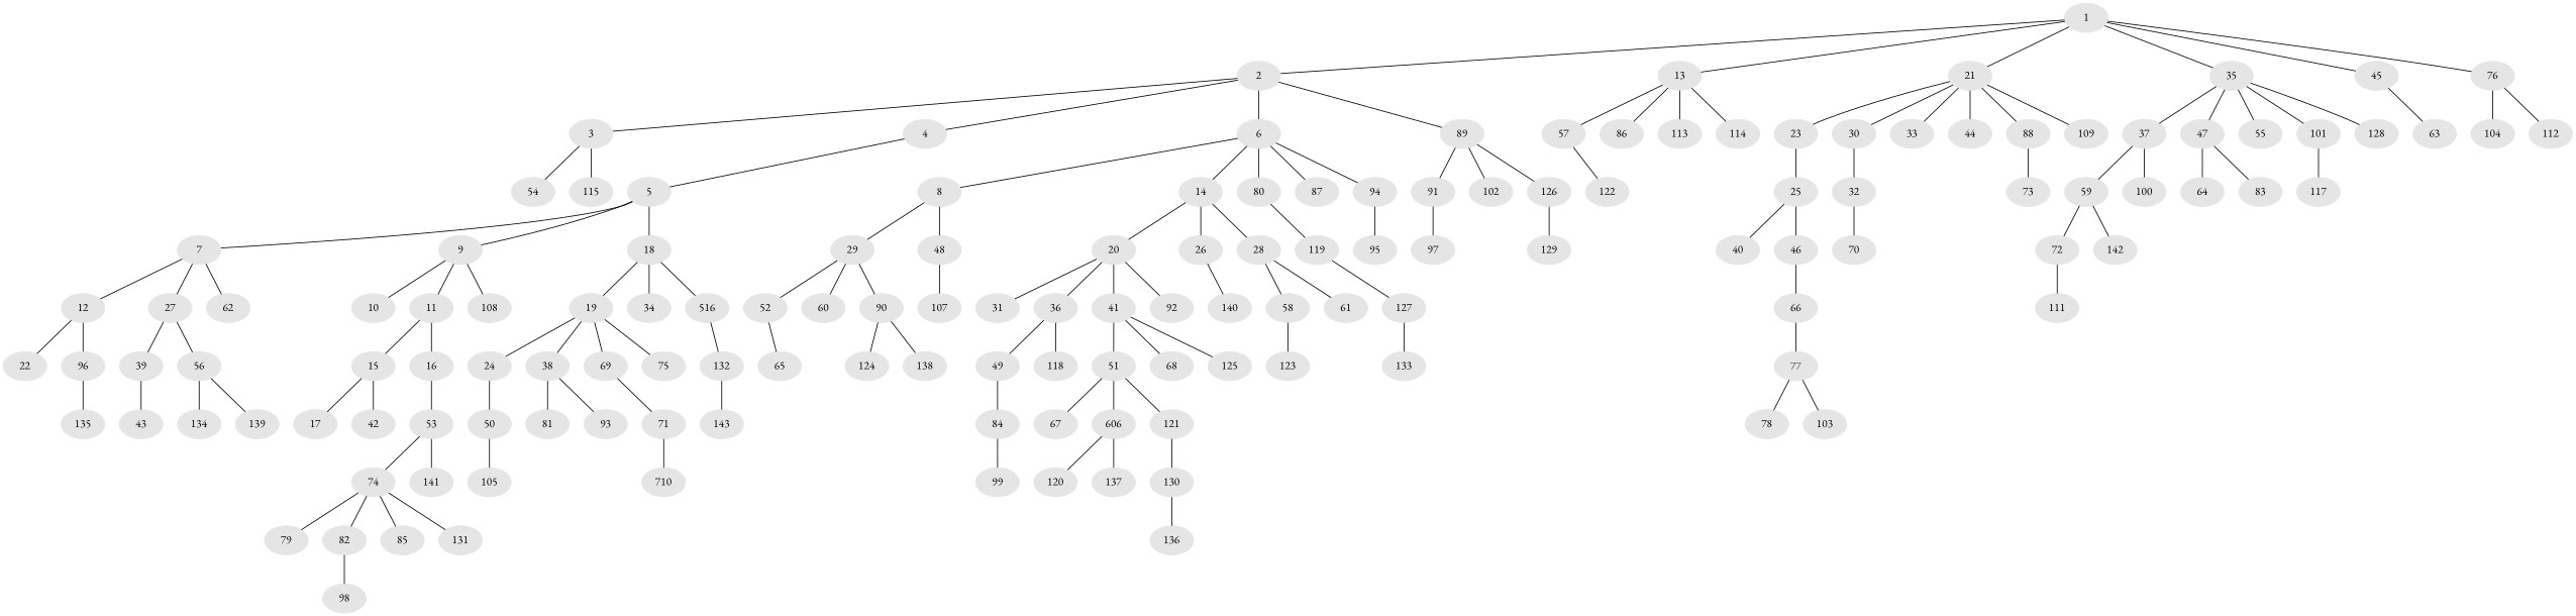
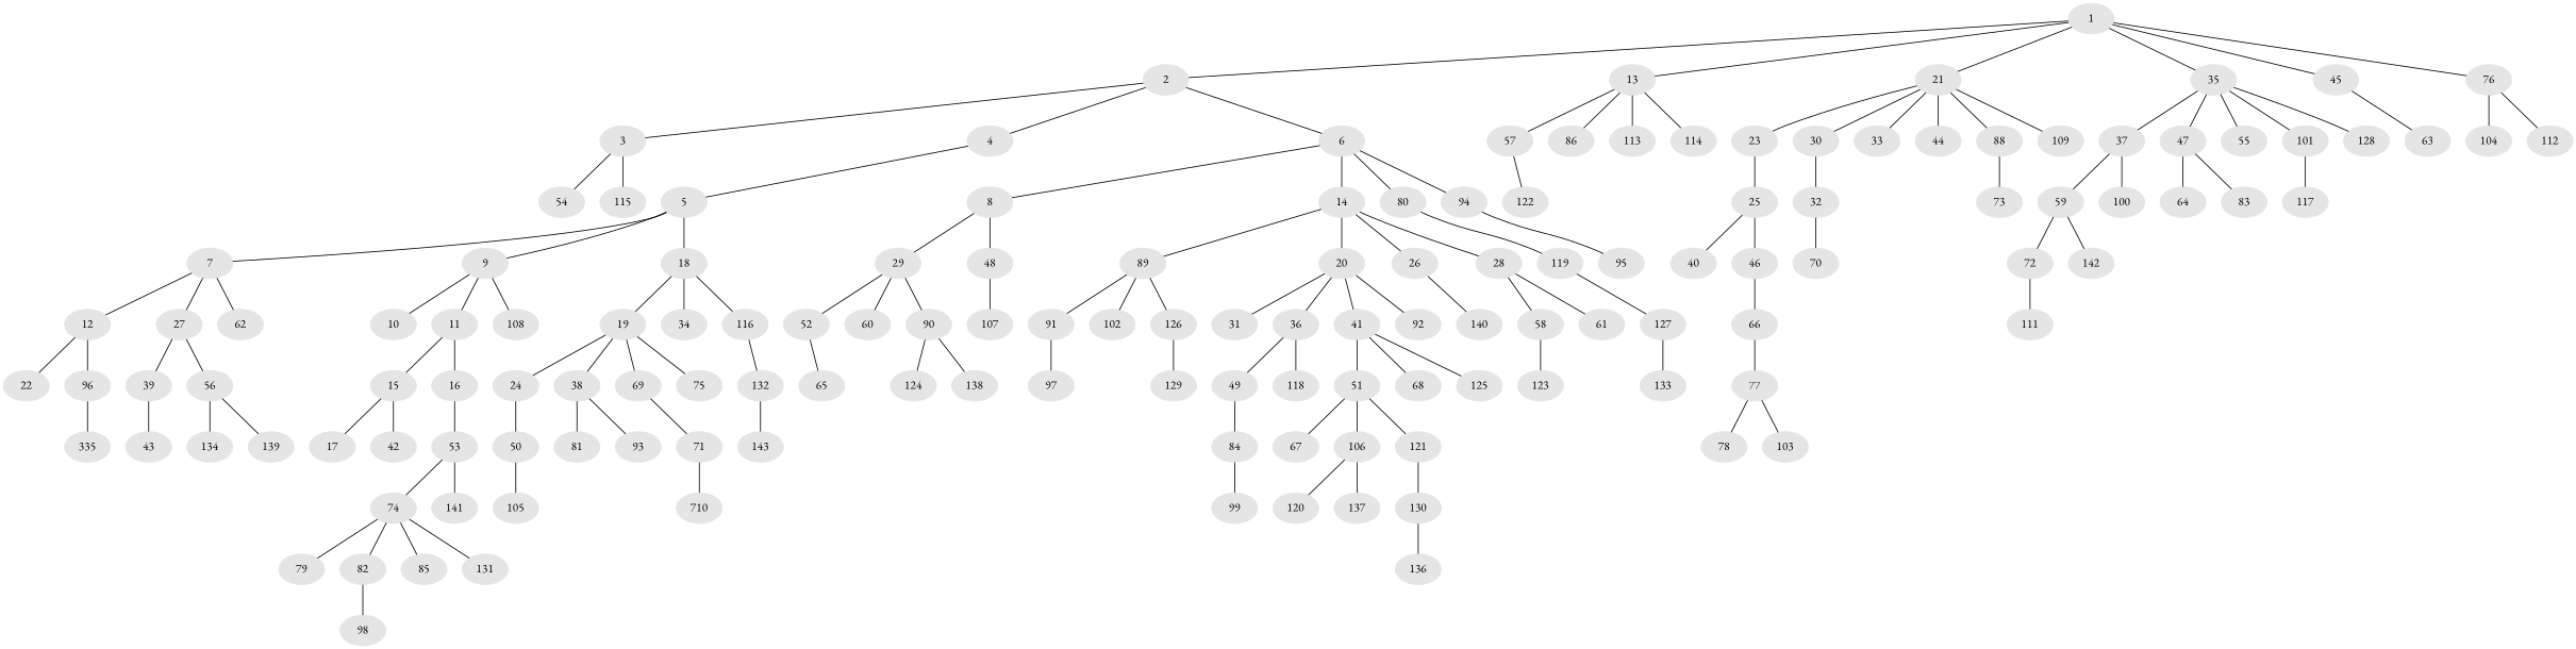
  graph {
    fontname="EB Garamond"
    node [color=gray90 fontname="EB Garamond" style=filled]
    edge [fontname="EB Garamond"]
    1
    2
    13
    21
    35
    45
    76
    3
    4
    6
    89
    57
    86
    113
    114
    23
    30
    33
    44
    88
    109
    37
    47
    55
    101
    128
    63
    104
    112
    54
    115
    5
    8
    14
    80
-   87
    94
    91
    102
    126
    7
    9
    18
    12
    27
    62
    10
    11
    108
    19
    34
-   116 [label=516]
+   116
    29
    48
    20
    26
    28
    119
    95
    22
    96
    39
    56
    52
    60
    90
    107
    15
    16
    17
    42
    53
-   135
+   135 [label=335]
    122
    31
    36
    41
    92
    140
    58
    61
    74
    141
    24
    38
    69
    75
    132
    50
    81
    93
    71
    49
    118
    51
    68
    125
    25
    32
    73
    40
    46
    105
    66
    43
    134
    139
    123
    65
    124
    138
    70
    59
    100
    64
    83
    117
    84
    72
    142
    67
-   106 [label=606]
+   106
    121
    77
    99
    120
    137
    130
    79
    82
    85
    131
    111
    78
    103
    n136 [label=710]
    98
    127
    97
    129
    143
    133
    136
    1 -- 2
    1 -- 13
    1 -- 21
    1 -- 35
    1 -- 45
    1 -- 76
    2 -- 3
    2 -- 4
    2 -- 6
-   2 -- 89
+   14 -- 89
    13 -- 57
    13 -- 86
    13 -- 113
    13 -- 114
    21 -- 23
    21 -- 30
    21 -- 33
    21 -- 44
    21 -- 88
    21 -- 109
    35 -- 37
    35 -- 47
    35 -- 55
    35 -- 101
    35 -- 128
    45 -- 63
    76 -- 104
    76 -- 112
    3 -- 54
    3 -- 115
    4 -- 5
    6 -- 8
    6 -- 14
    6 -- 80
-   6 -- 87
    6 -- 94
    89 -- 91
    89 -- 102
    89 -- 126
    57 -- 122
    23 -- 25
    30 -- 32
    88 -- 73
    37 -- 59
    37 -- 100
    47 -- 64
    47 -- 83
    101 -- 117
    5 -- 7
    5 -- 9
    5 -- 18
    8 -- 29
    8 -- 48
    14 -- 20
    14 -- 26
    14 -- 28
    80 -- 119
    94 -- 95
    91 -- 97
    126 -- 129
    7 -- 12
    7 -- 27
    7 -- 62
    9 -- 10
    9 -- 11
    9 -- 108
    18 -- 19
    18 -- 34
    18 -- 116
    12 -- 22
    12 -- 96
    27 -- 39
    27 -- 56
    11 -- 15
    11 -- 16
    19 -- 24
    19 -- 38
    19 -- 69
    19 -- 75
    116 -- 132
    29 -- 52
    29 -- 60
    29 -- 90
    48 -- 107
    20 -- 31
    20 -- 36
    20 -- 41
    20 -- 92
    26 -- 140
    28 -- 58
    28 -- 61
    119 -- 127
    96 -- 135
    39 -- 43
    56 -- 134
    56 -- 139
    52 -- 65
    90 -- 124
    90 -- 138
    15 -- 17
    15 -- 42
    16 -- 53
    53 -- 74
    53 -- 141
    36 -- 49
    36 -- 118
    41 -- 51
    41 -- 68
    41 -- 125
    58 -- 123
    74 -- 79
    74 -- 82
    74 -- 85
    74 -- 131
    24 -- 50
    38 -- 81
    38 -- 93
    69 -- 71
    132 -- 143
    50 -- 105
    71 -- n136
    49 -- 84
    51 -- 67
    51 -- 106
    51 -- 121
    25 -- 40
    25 -- 46
    32 -- 70
    46 -- 66
    66 -- 77
    59 -- 72
    59 -- 142
    84 -- 99
    72 -- 111
    106 -- 120
    106 -- 137
    121 -- 130
    77 -- 78
    77 -- 103
    130 -- 136
    82 -- 98
    127 -- 133
  }
